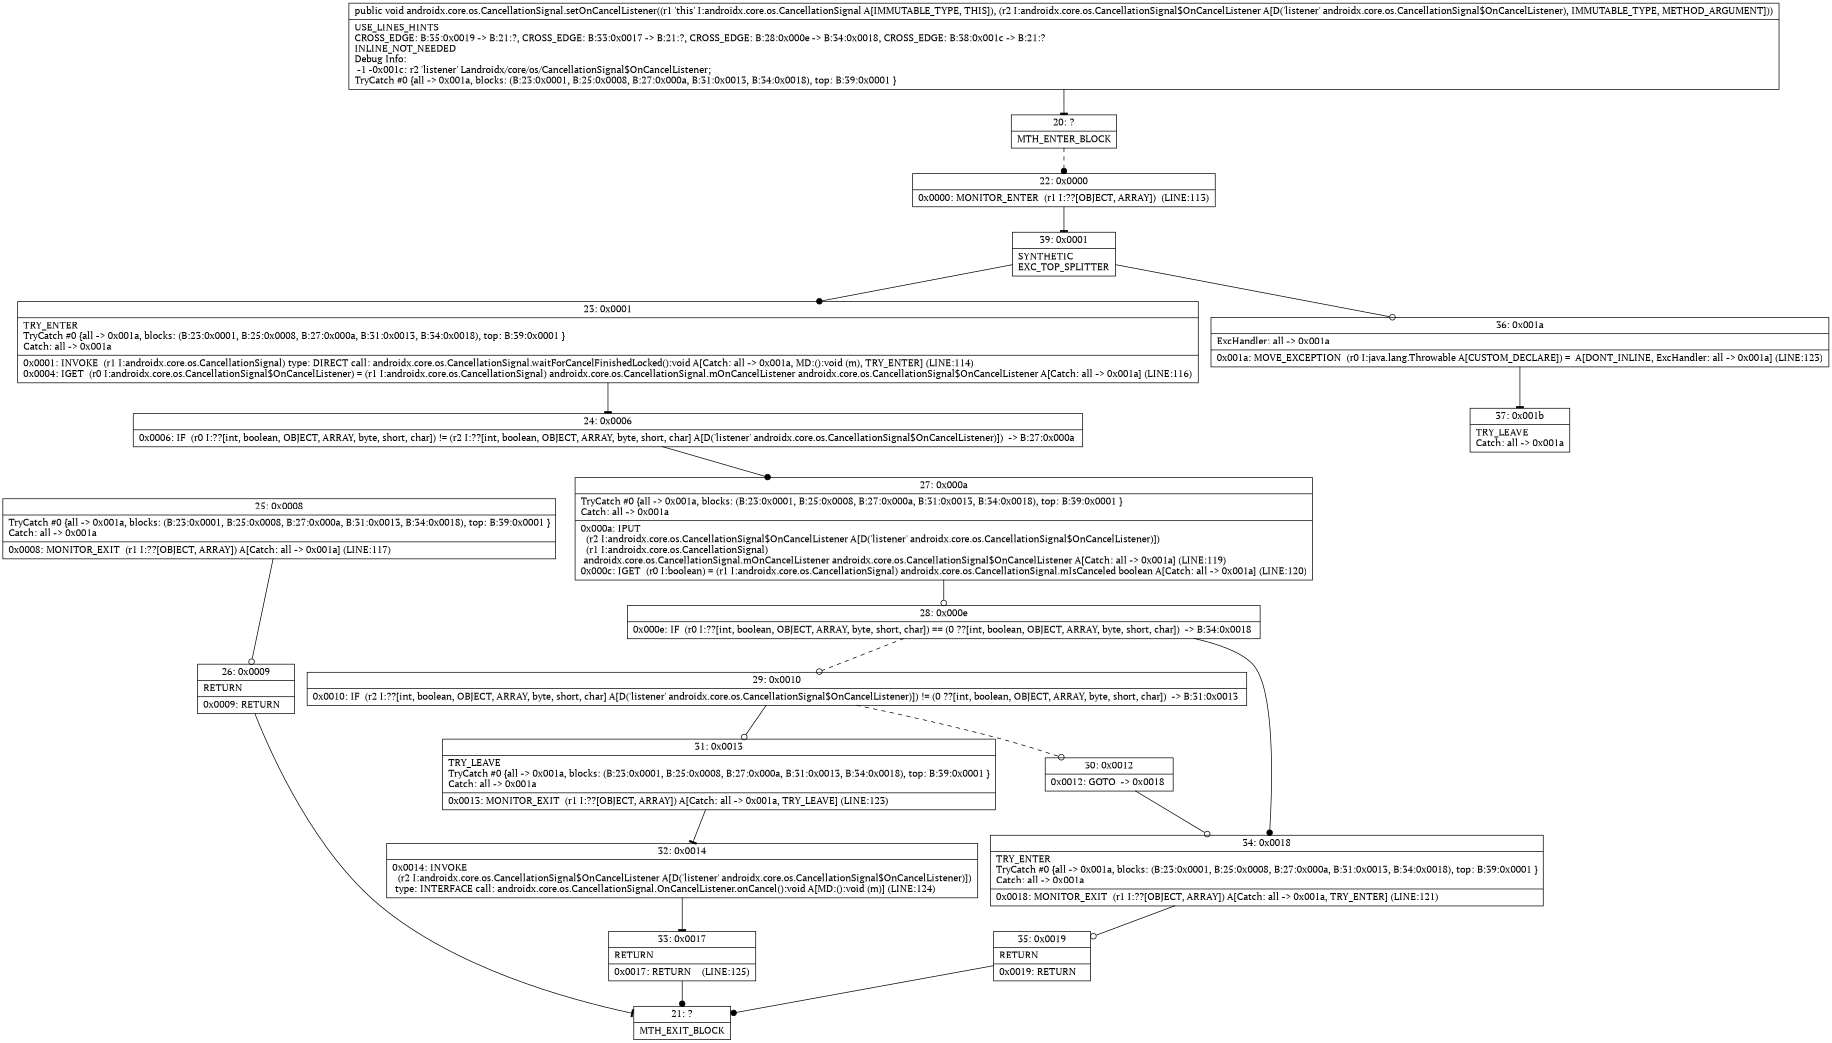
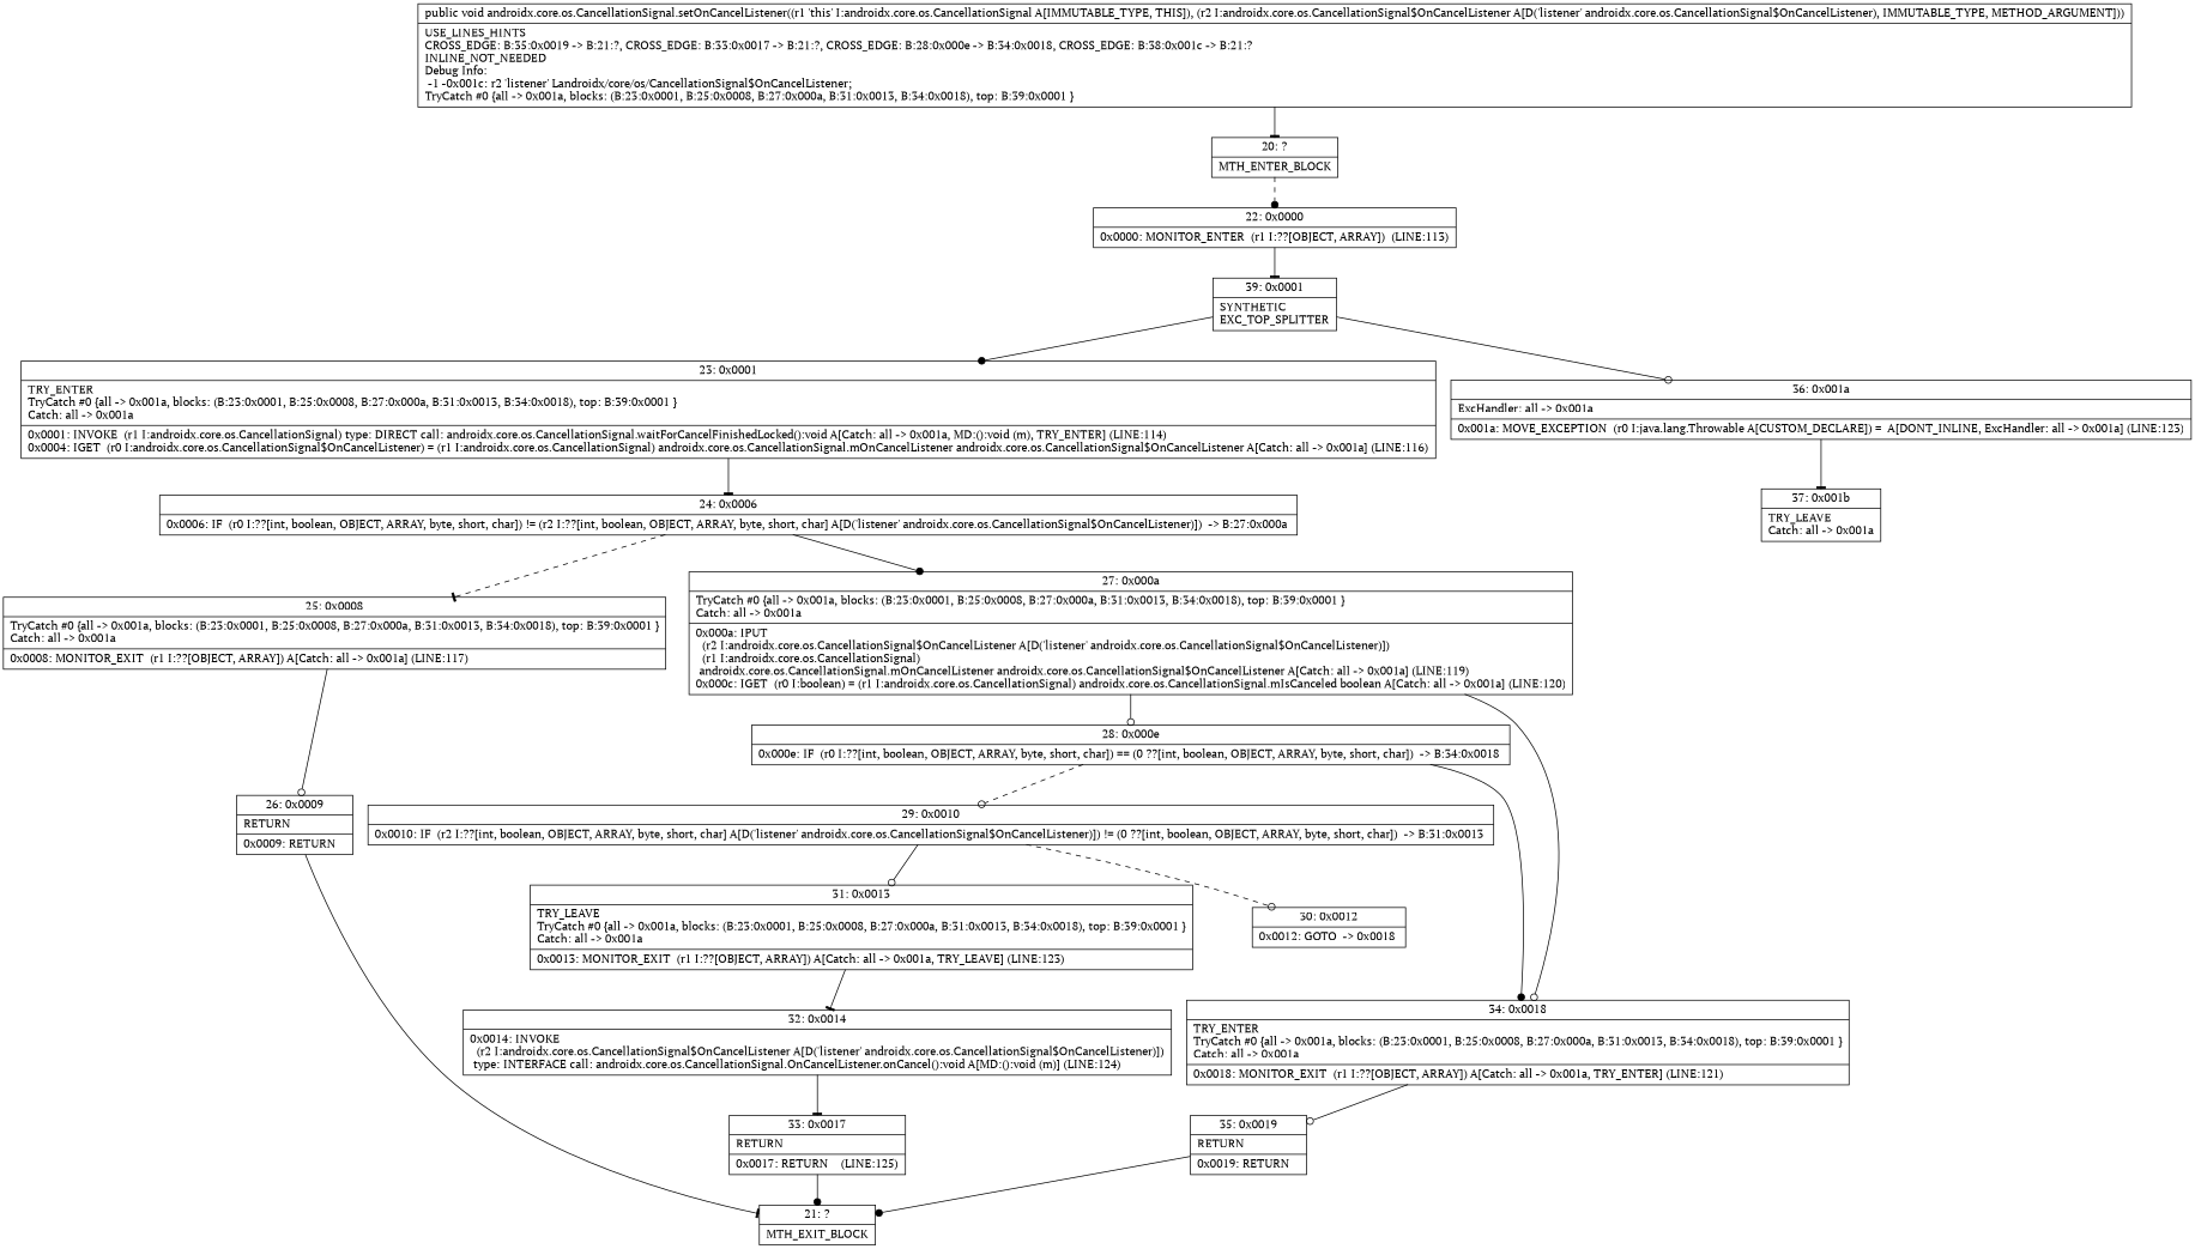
  digraph {
    fontname="PT Serif"
    node [fontname="PT Serif" shape=record]
    edge [arrowhead=tee fontname="PT Serif"]
    n1 [label="{20\:\ ?|MTH_ENTER_BLOCK\l}"]
    n2 [label="{22\:\ 0x0000|0x0000: MONITOR_ENTER  (r1 I:??[OBJECT, ARRAY])  (LINE:113)\l}"]
    n3 [label="{39\:\ 0x0001|SYNTHETIC\lEXC_TOP_SPLITTER\l}"]
    n4 [label="{23\:\ 0x0001|TRY_ENTER\lTryCatch #0 \{all \-\> 0x001a, blocks: (B:23:0x0001, B:25:0x0008, B:27:0x000a, B:31:0x0013, B:34:0x0018), top: B:39:0x0001 \}\lCatch: all \-\> 0x001a\l|0x0001: INVOKE  (r1 I:androidx.core.os.CancellationSignal) type: DIRECT call: androidx.core.os.CancellationSignal.waitForCancelFinishedLocked():void A[Catch: all \-\> 0x001a, MD:():void (m), TRY_ENTER] (LINE:114)\l0x0004: IGET  (r0 I:androidx.core.os.CancellationSignal$OnCancelListener) = (r1 I:androidx.core.os.CancellationSignal) androidx.core.os.CancellationSignal.mOnCancelListener androidx.core.os.CancellationSignal$OnCancelListener A[Catch: all \-\> 0x001a] (LINE:116)\l}"]
    n5 [label="{36\:\ 0x001a|ExcHandler: all \-\> 0x001a\l|0x001a: MOVE_EXCEPTION  (r0 I:java.lang.Throwable A[CUSTOM_DECLARE]) =  A[DONT_INLINE, ExcHandler: all \-\> 0x001a] (LINE:123)\l}"]
    n6 [label="{24\:\ 0x0006|0x0006: IF  (r0 I:??[int, boolean, OBJECT, ARRAY, byte, short, char]) != (r2 I:??[int, boolean, OBJECT, ARRAY, byte, short, char] A[D('listener' androidx.core.os.CancellationSignal$OnCancelListener)])  \-\> B:27:0x000a \l}"]
    n7 [label="{37\:\ 0x001b|TRY_LEAVE\lCatch: all \-\> 0x001a\l}"]
    n8 [label="{25\:\ 0x0008|TryCatch #0 \{all \-\> 0x001a, blocks: (B:23:0x0001, B:25:0x0008, B:27:0x000a, B:31:0x0013, B:34:0x0018), top: B:39:0x0001 \}\lCatch: all \-\> 0x001a\l|0x0008: MONITOR_EXIT  (r1 I:??[OBJECT, ARRAY]) A[Catch: all \-\> 0x001a] (LINE:117)\l}"]
    n9 [label="{27\:\ 0x000a|TryCatch #0 \{all \-\> 0x001a, blocks: (B:23:0x0001, B:25:0x0008, B:27:0x000a, B:31:0x0013, B:34:0x0018), top: B:39:0x0001 \}\lCatch: all \-\> 0x001a\l|0x000a: IPUT  \l  (r2 I:androidx.core.os.CancellationSignal$OnCancelListener A[D('listener' androidx.core.os.CancellationSignal$OnCancelListener)])\l  (r1 I:androidx.core.os.CancellationSignal)\l androidx.core.os.CancellationSignal.mOnCancelListener androidx.core.os.CancellationSignal$OnCancelListener A[Catch: all \-\> 0x001a] (LINE:119)\l0x000c: IGET  (r0 I:boolean) = (r1 I:androidx.core.os.CancellationSignal) androidx.core.os.CancellationSignal.mIsCanceled boolean A[Catch: all \-\> 0x001a] (LINE:120)\l}"]
    n10 [label="{26\:\ 0x0009|RETURN\l|0x0009: RETURN   \l}"]
    n11 [label="{28\:\ 0x000e|0x000e: IF  (r0 I:??[int, boolean, OBJECT, ARRAY, byte, short, char]) == (0 ??[int, boolean, OBJECT, ARRAY, byte, short, char])  \-\> B:34:0x0018 \l}"]
    n12 [label="{21\:\ ?|MTH_EXIT_BLOCK\l}"]
    n13 [label="{29\:\ 0x0010|0x0010: IF  (r2 I:??[int, boolean, OBJECT, ARRAY, byte, short, char] A[D('listener' androidx.core.os.CancellationSignal$OnCancelListener)]) != (0 ??[int, boolean, OBJECT, ARRAY, byte, short, char])  \-\> B:31:0x0013 \l}"]
    n14 [label="{34\:\ 0x0018|TRY_ENTER\lTryCatch #0 \{all \-\> 0x001a, blocks: (B:23:0x0001, B:25:0x0008, B:27:0x000a, B:31:0x0013, B:34:0x0018), top: B:39:0x0001 \}\lCatch: all \-\> 0x001a\l|0x0018: MONITOR_EXIT  (r1 I:??[OBJECT, ARRAY]) A[Catch: all \-\> 0x001a, TRY_ENTER] (LINE:121)\l}"]
    n15 [label="{30\:\ 0x0012|0x0012: GOTO  \-\> 0x0018 \l}"]
    n16 [label="{31\:\ 0x0013|TRY_LEAVE\lTryCatch #0 \{all \-\> 0x001a, blocks: (B:23:0x0001, B:25:0x0008, B:27:0x000a, B:31:0x0013, B:34:0x0018), top: B:39:0x0001 \}\lCatch: all \-\> 0x001a\l|0x0013: MONITOR_EXIT  (r1 I:??[OBJECT, ARRAY]) A[Catch: all \-\> 0x001a, TRY_LEAVE] (LINE:123)\l}"]
    n17 [label="{35\:\ 0x0019|RETURN\l|0x0019: RETURN   \l}"]
    n18 [label="{32\:\ 0x0014|0x0014: INVOKE  \l  (r2 I:androidx.core.os.CancellationSignal$OnCancelListener A[D('listener' androidx.core.os.CancellationSignal$OnCancelListener)])\l type: INTERFACE call: androidx.core.os.CancellationSignal.OnCancelListener.onCancel():void A[MD:():void (m)] (LINE:124)\l}"]
    n19 [label="{33\:\ 0x0017|RETURN\l|0x0017: RETURN    (LINE:125)\l}"]
    n20 [label="{public void androidx.core.os.CancellationSignal.setOnCancelListener((r1 'this' I:androidx.core.os.CancellationSignal A[IMMUTABLE_TYPE, THIS]), (r2 I:androidx.core.os.CancellationSignal$OnCancelListener A[D('listener' androidx.core.os.CancellationSignal$OnCancelListener), IMMUTABLE_TYPE, METHOD_ARGUMENT]))  | USE_LINES_HINTS\lCROSS_EDGE: B:35:0x0019 \-\> B:21:?, CROSS_EDGE: B:33:0x0017 \-\> B:21:?, CROSS_EDGE: B:28:0x000e \-\> B:34:0x0018, CROSS_EDGE: B:38:0x001c \-\> B:21:?\lINLINE_NOT_NEEDED\lDebug Info:\l  \-1 \-0x001c: r2 'listener' Landroidx\/core\/os\/CancellationSignal$OnCancelListener;\lTryCatch #0 \{all \-\> 0x001a, blocks: (B:23:0x0001, B:25:0x0008, B:27:0x000a, B:31:0x0013, B:34:0x0018), top: B:39:0x0001 \}\l}"]
    n1 -> n2 [arrowhead=dot style=dashed]
    n2 -> n3
    n3 -> n4 [arrowhead=dot]
    n3 -> n5 [arrowhead=odot]
    n4 -> n6
    n5 -> n7
+   n6 -> n8 [style=dashed]
    n6 -> n9 [arrowhead=dot]
    n8 -> n10 [arrowhead=odot]
    n9 -> n11 [arrowhead=odot]
    n10 -> n12
    n11 -> n13 [arrowhead=odot style=dashed]
    n11 -> n14 [arrowhead=dot]
    n13 -> n15 [arrowhead=odot style=dashed]
    n13 -> n16 [arrowhead=odot]
    n14 -> n17 [arrowhead=odot]
-   n15 -> n14 [arrowhead=odot]
+   n9 -> n14 [arrowhead=odot]
    n16 -> n18
    n17 -> n12 [arrowhead=dot]
    n18 -> n19
    n19 -> n12 [arrowhead=dot]
    n20 -> n1
  }
